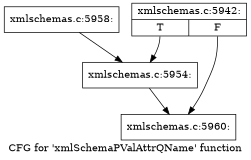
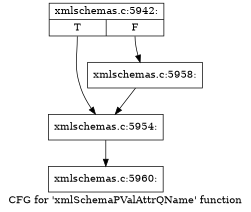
  digraph {
    label="CFG for 'xmlSchemaPValAttrQName' function"
    node [shape=record]
    n1 [label="{xmlschemas.c:5942:|{<s0>T|<s1>F}}"]
    n2 [label="{xmlschemas.c:5954:}"]
    n3 [label="{xmlschemas.c:5958:}"]
    n4 [label="{xmlschemas.c:5960:}"]
    n1 -> n2 [tailport=s0]
-   n1 -> n4 [tailport=s1]
+   n1 -> n3 [tailport=s1]
    n2 -> n4
    n3 -> n2
  }
